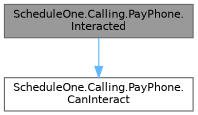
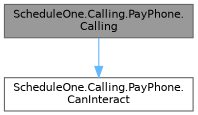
  digraph {
    rankdir=TB
    node [fontname=Helvetica fontsize=10 shape=box style=filled]
-   n1 [color=gray40 fillcolor=grey60 fontcolor=black height=0.2 label="ScheduleOne.Calling.PayPhone.\lInteracted" width=0.4]
+   n1 [color=gray40 fillcolor=grey60 fontcolor=black height=0.2 label="ScheduleOne.Calling.PayPhone.\lCalling" width=0.4]
    n2 [color=grey40 fillcolor=white height=0.2 label="ScheduleOne.Calling.PayPhone.\lCanInteract" width=0.4]
    n1 -> n2 [color=steelblue1 fontname=Helvetica fontsize=10 labelfontname=Helvetica labelfontsize=10 style=solid]
  }
